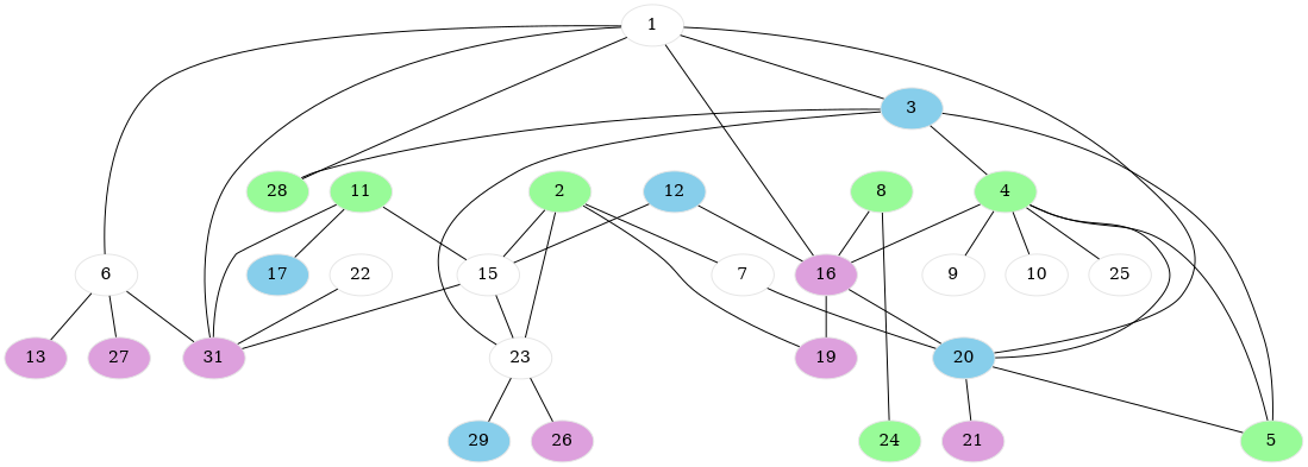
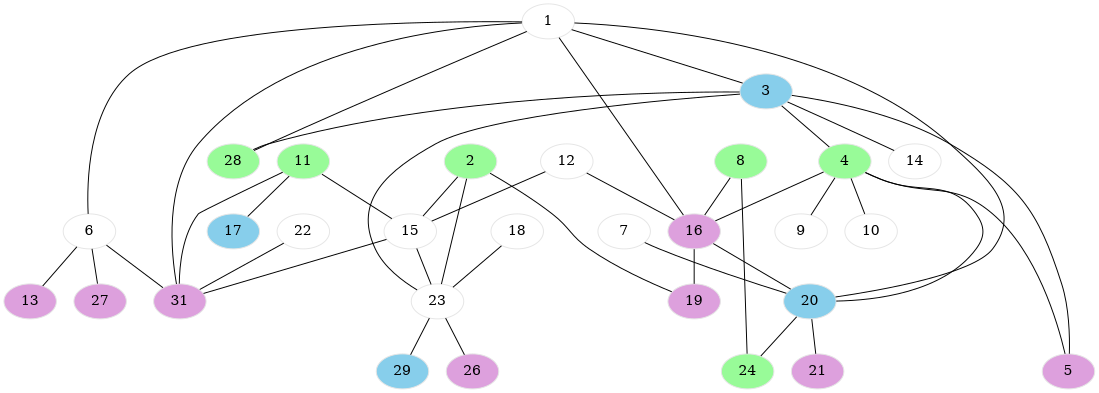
  graph {
    node [color=gray90 fillcolor=white style=filled]
    edge [weight=1.0]
    3 [fillcolor=skyblue]
    1
    6
    16 [fillcolor=plum]
    20 [fillcolor=skyblue]
    28 [fillcolor=palegreen]
    31 [fillcolor=plum]
    23
    4 [fillcolor=palegreen]
-   5 [fillcolor=palegreen]
+   5 [fillcolor=plum]
+   14
    13 [fillcolor=plum]
    27 [fillcolor=plum]
    19 [fillcolor=plum]
    21 [fillcolor=plum]
    24 [fillcolor=palegreen]
    2 [fillcolor=palegreen]
    7
    15
    26 [fillcolor=plum]
    29 [fillcolor=skyblue]
    9
    10
-   25
    8 [fillcolor=palegreen]
    11 [fillcolor=palegreen]
    17 [fillcolor=skyblue]
-   12 [fillcolor=skyblue]
+   12
+   18
    22
    3 -- 28
    3 -- 23
    3 -- 4
    3 -- 5
+   3 -- 14
    1 -- 3
    1 -- 6
    1 -- 16
    1 -- 20
    1 -- 28
    1 -- 31
    6 -- 31
    6 -- 13
    6 -- 27
    16 -- 20
    16 -- 19 [weight=2.0]
    20 -- 21
-   20 -- 5
+   20 -- 24
    23 -- 26
    23 -- 29
    4 -- 16
    4 -- 20
    4 -- 5
    4 -- 9
    4 -- 10
-   4 -- 25
    2 -- 23
    2 -- 19
-   2 -- 7
    2 -- 15
    7 -- 20 [weight=2.0]
    15 -- 31
    15 -- 23
    8 -- 16
    8 -- 24
    11 -- 31
    11 -- 15
    11 -- 17
    12 -- 16
    12 -- 15
+   18 -- 23
    22 -- 31
  }
